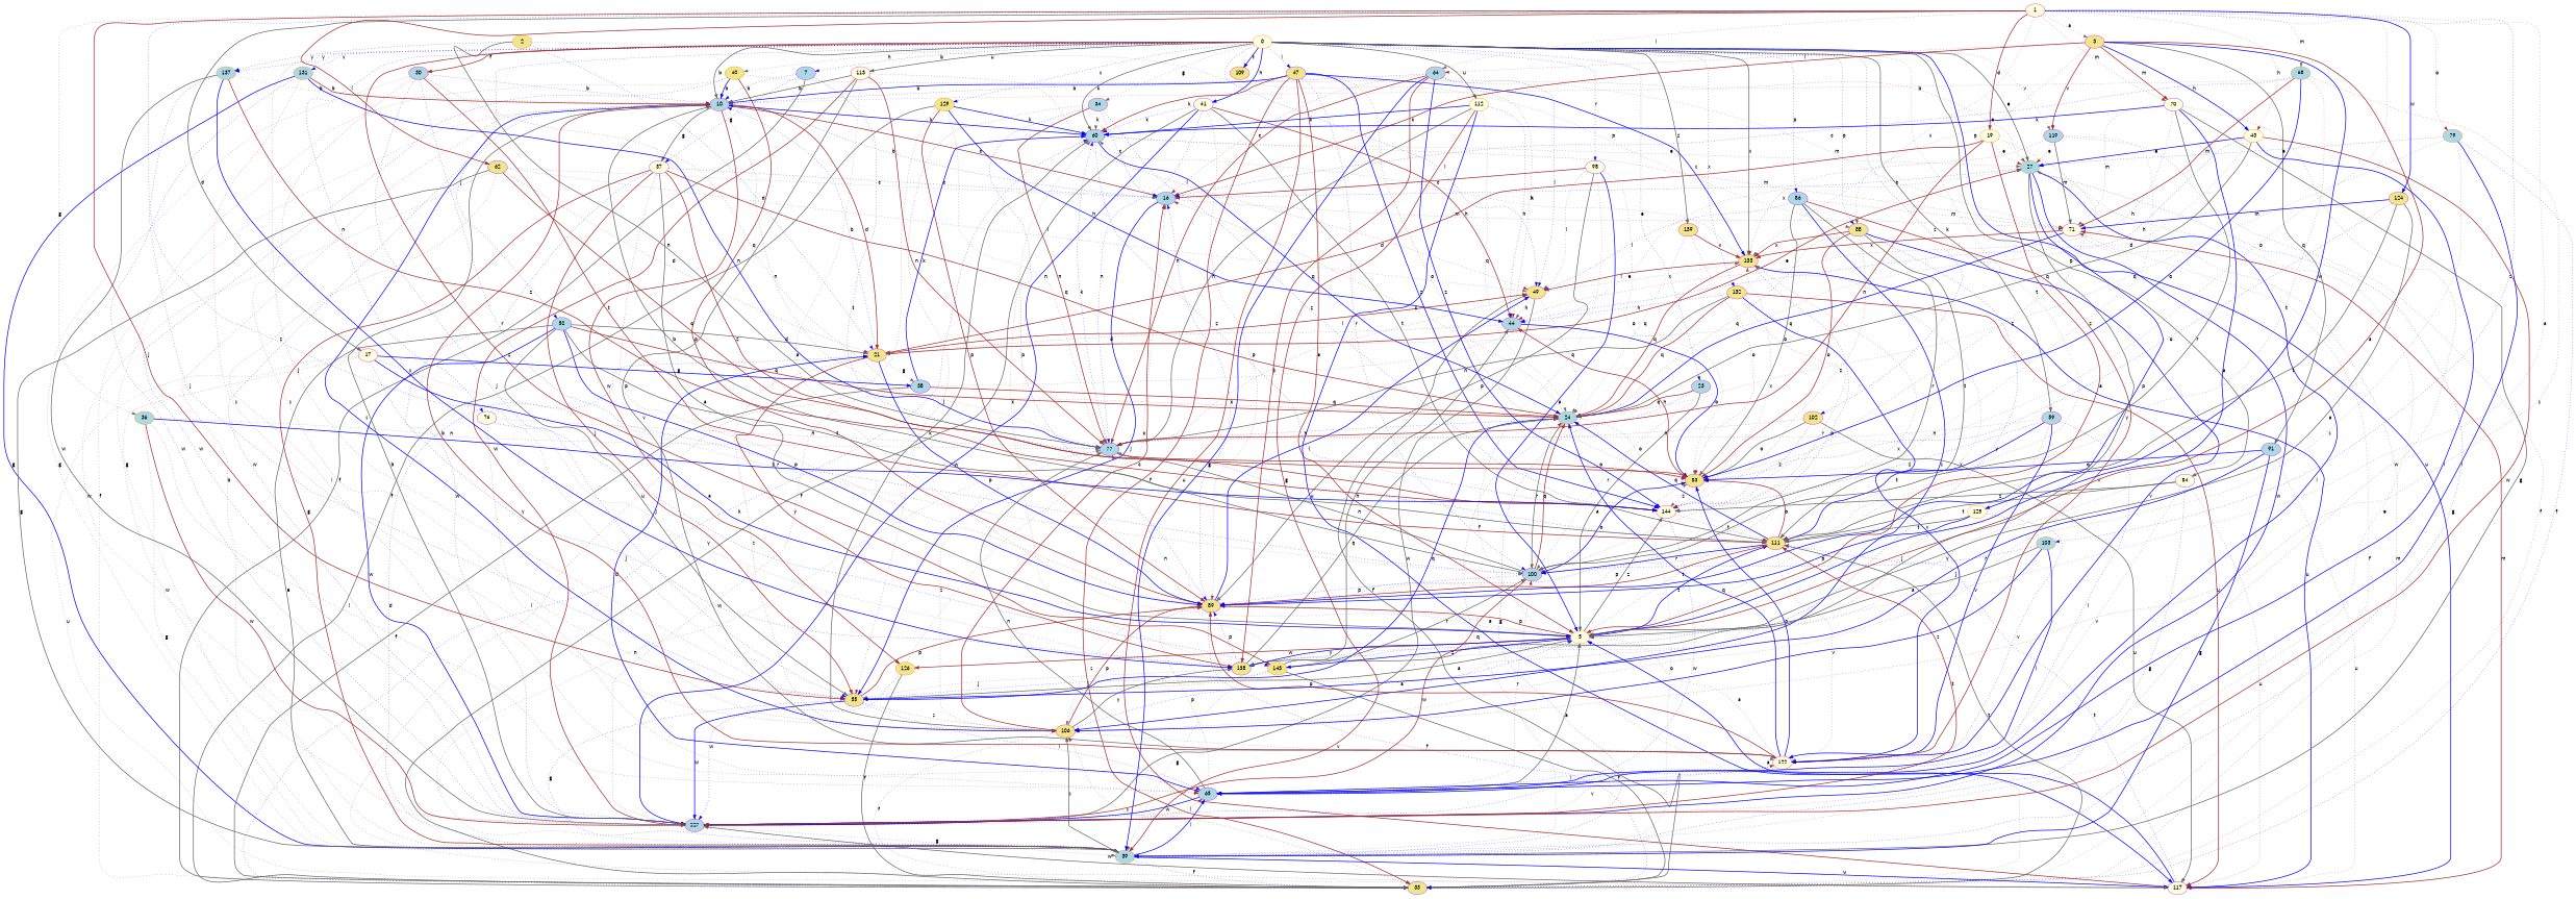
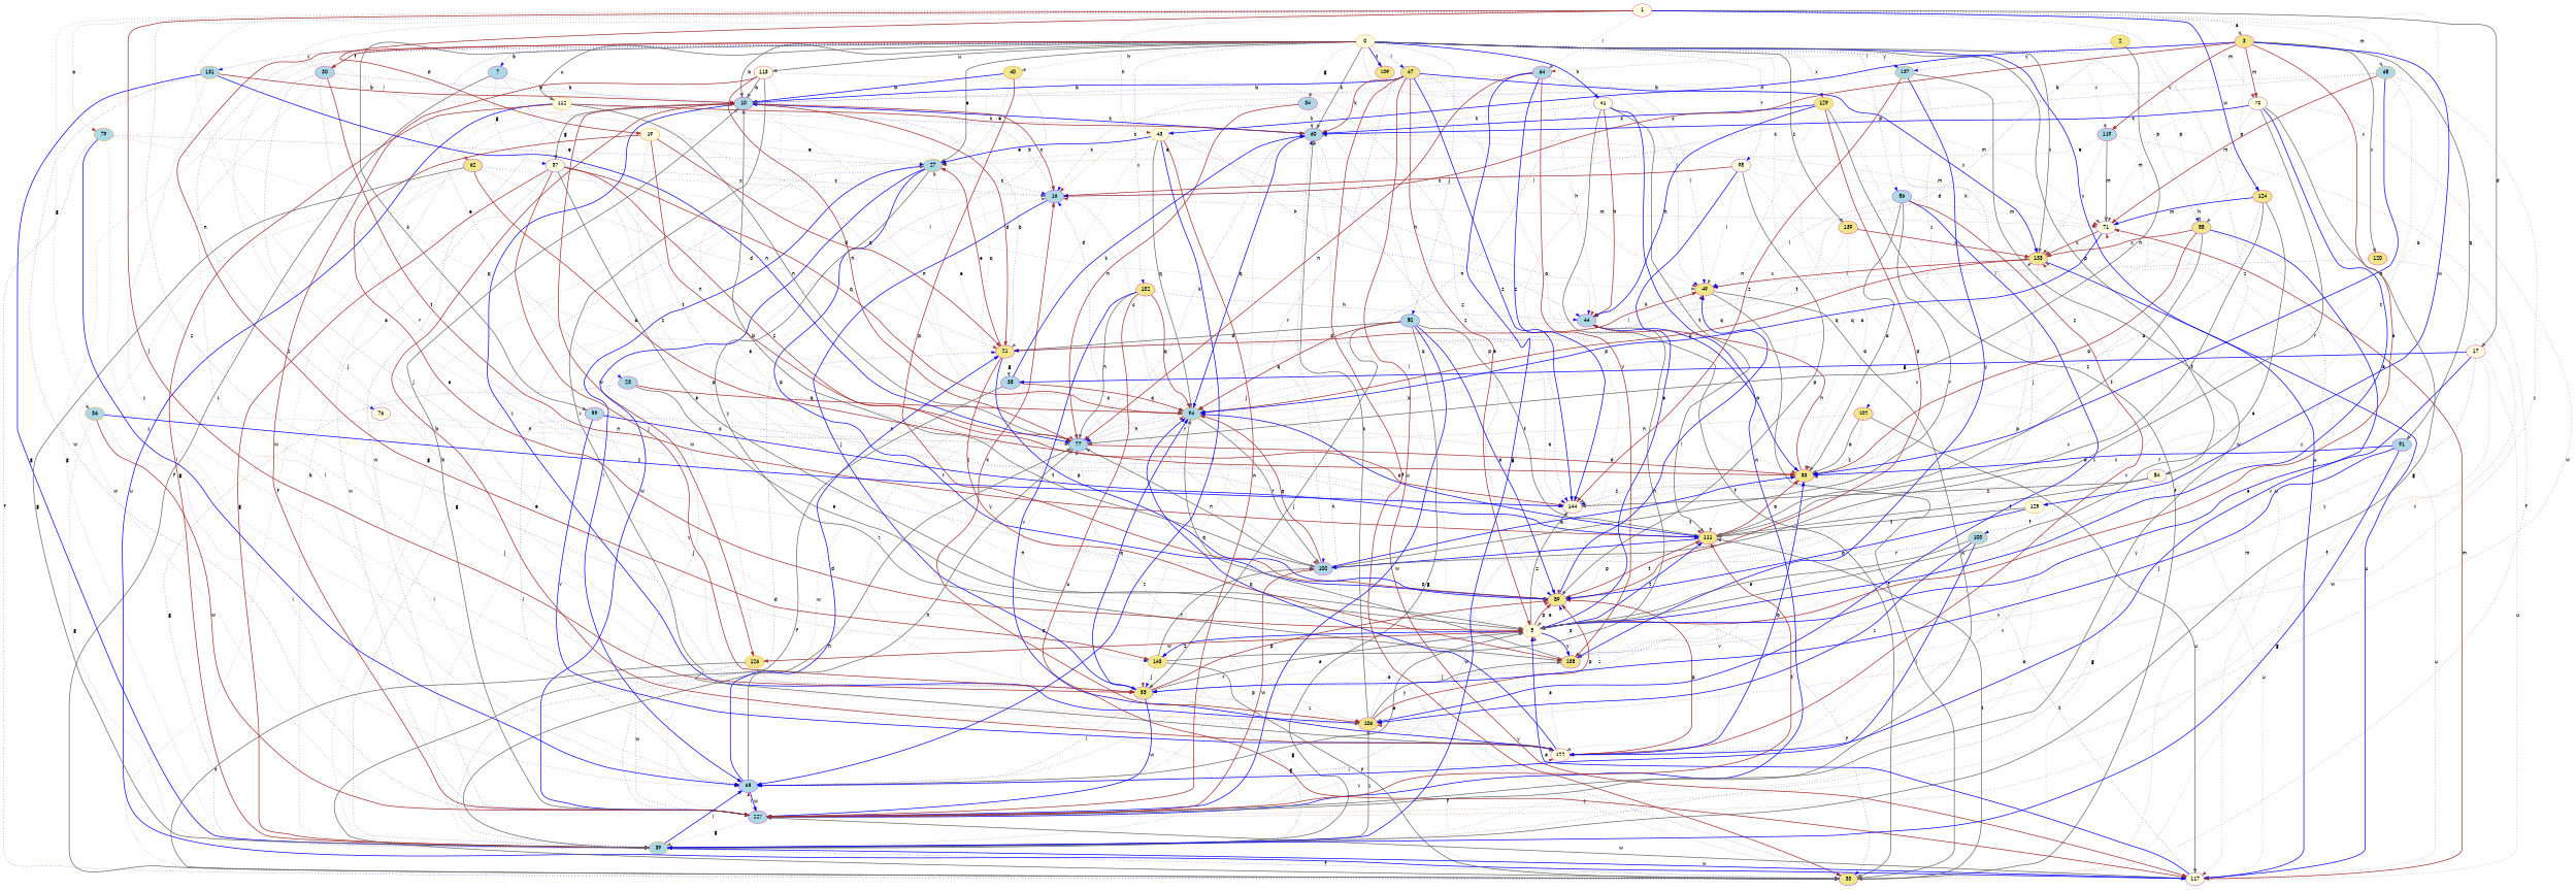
  strict digraph {
    fontname=Lato
    node [color=deeppink fillcolor=lightblue fontname=Lato style=filled]
    edge [color=blue fontname=Lato style=dotted]
    0 [color=darkorange fillcolor=lightyellow]
    7 [color=purple]
    10
    23
    27 [color=darkorange]
    30
    34
    40 [color=darkorange fillcolor=khaki]
    41 [color=purple fillcolor=lightyellow]
    47 [color=purple fillcolor=khaki]
    49 [fillcolor=khaki]
    50 [color=purple]
    55 [color=purple fillcolor=khaki]
    59
    60
    76 [color=purple fillcolor=lightyellow]
    84 [color=purple fillcolor=lightyellow]
    86 [color=purple]
    88 [color=purple fillcolor=khaki]
    98 [color=purple fillcolor=lightyellow]
    102 [fillcolor=khaki]
    109 [fillcolor=khaki]
    111 [fillcolor=khaki]
    112 [color=darkorange fillcolor=lightyellow]
    113 [fillcolor=lightyellow]
    117 [color=purple fillcolor=lightyellow]
    119
    129 [color=darkorange fillcolor=khaki]
    131 [color=darkorange]
    132 [fillcolor=khaki]
    133 [fillcolor=khaki]
    137 [color=darkorange]
    139 [fillcolor=khaki]
    143 [color=darkorange fillcolor=khaki]
    33 [color=purple fillcolor=khaki]
    37 [color=purple fillcolor=lightyellow]
    21 [fillcolor=khaki]
    77 [color=purple]
    16 [color=purple]
    126 [color=darkorange fillcolor=khaki]
    106 [fillcolor=khaki]
    n42 [label=227]
    5 [color=darkorange fillcolor=lightyellow]
    100
    39 [color=darkorange]
-   94 [color=darkorange label=24]
+   94 [color=darkorange]
    89 [color=purple fillcolor=khaki]
    138 [color=purple fillcolor=khaki]
    65 [color=purple]
    144 [fillcolor=lightyellow]
    44
    83 [fillcolor=khaki]
    122 [fillcolor=lightyellow]
    71 [color=purple fillcolor=lightyellow]
    1 [fillcolor=lightyellow]
    3 [fillcolor=khaki]
    17 [fillcolor=lightyellow]
    19 [color=darkorange fillcolor=lightyellow]
    36 [color=darkorange]
    43 [color=darkorange fillcolor=lightyellow]
    62 [color=purple fillcolor=khaki]
    64
    68 [color=darkorange]
    70 [color=purple fillcolor=lightyellow]
    79 [color=darkorange]
    103 [color=darkorange]
    124 [fillcolor=khaki]
    91 [color=purple]
+   120 [fillcolor=khaki]
    125 [color=darkorange fillcolor=lightyellow]
    38 [color=purple]
    2 [color=darkorange fillcolor=khaki]
    0 -> 7 [label=b]
    0 -> 10 [color=gray40 label=b style=bold]
    0 -> 23 [label=e]
    0 -> 27 [color=gray40 label=e style=bold]
    0 -> 30 [color=brown label=f style=bold]
    0 -> 34 [color=gray40 label=g]
    0 -> 40 [color=gray40 label=h]
    0 -> 41 [label=h style=bold]
    0 -> 47 [label=i]
    0 -> 49 [label=i]
    0 -> 50 [label=j]
    0 -> 55 [color=brown label=j]
    0 -> 59 [color=gray40 label=k style=bold]
    0 -> 60 [color=gray40 label=k style=bold]
    0 -> 76 [label=n]
    0 -> 84 [color=gray40 label=p style=bold]
    0 -> 86 [label=p]
    0 -> 88 [label=p]
    0 -> 98 [label=r]
    0 -> 102 [label=s]
    0 -> 109 [label=t style=bold]
    0 -> 111 [color=gray40 label=t]
    0 -> 112 [color=gray40 label=u style=bold]
    0 -> 113 [color=gray40 label=u style=bold]
    0 -> 117 [label=u style=bold]
    0 -> 119 [color=gray40 label=v]
    0 -> 129 [label=x]
    0 -> 131 [label=x]
    0 -> 132 [label=x]
    0 -> 133 [color=gray40 label=x style=bold]
    0 -> 137 [label=y]
    0 -> 139 [color=gray40 label=z style=bold]
    0 -> 143 [color=brown label=z style=bold]
    7 -> 10 [label=b]
    7 -> 111 [label=t]
    7 -> 33 [color=gray40 label=f style=bold]
    7 -> 37 [label=g]
    10 -> 60 [label=k style=bold]
    10 -> 33 [color=gray40 label=f]
    10 -> 37 [color=gray40 label=g style=bold]
    10 -> 21 [color=brown label=d style=bold]
    10 -> 77 [color=brown label=n]
    10 -> 16 [color=brown label=c style=bold]
    10 -> 126 [color=brown label=w style=bold]
    10 -> 106 [label=s style=bold]
    10 -> n42 [label=w]
    23 -> 5 [color=gray40 label=a style=bold]
    23 -> 100 [color=gray40 label=r]
    23 -> 39 [label=g]
    23 -> 94 [color=brown label=q style=bold]
    27 -> 16 [label=c]
    27 -> n42 [label=w style=bold]
    27 -> 39 [label=g]
    27 -> 89 [label=p style=bold]
    27 -> 138 [color=gray40 label=y style=bold]
    27 -> 65 [label=l style=bold]
    30 -> 10 [label=b]
    30 -> 55 [label=j]
    30 -> 111 [color=brown label=t style=bold]
    30 -> 106 [color=brown label=s]
    30 -> 100 [label=r]
    30 -> 39 [color=gray40 label=g]
    30 -> 94 [color=brown label=q]
    34 -> 55 [color=brown label=j]
    34 -> 60 [color=gray40 label=k]
    34 -> 77 [color=brown label=n style=bold]
    34 -> 16 [label=c]
    34 -> 89 [label=p]
    34 -> 144 [label=z]
    40 -> 10 [label=b style=bold]
    40 -> 27 [color=brown label=e]
    40 -> n42 [label=w]
    40 -> 39 [color=gray40 label=g]
    40 -> 89 [color=brown label=p style=bold]
    41 -> 60 [label=k]
    41 -> 111 [color=gray40 label=t style=bold]
    41 -> 33 [color=gray40 label=f style=bold]
    41 -> 77 [label=n]
    41 -> n42 [label=w style=bold]
    41 -> 89 [color=brown label=p]
    41 -> 44 [color=brown label=h style=bold]
    47 -> 10 [label=b style=bold]
    47 -> 60 [color=brown label=k style=bold]
    47 -> 117 [color=brown label=u style=bold]
    47 -> 133 [label=x style=bold]
    47 -> 33 [color=brown label=f style=bold]
    47 -> 5 [color=brown label=a style=bold]
    47 -> 100 [label=r]
    47 -> 144 [label=z style=bold]
    47 -> 83 [color=brown label=o]
    49 -> 133 [color=gray40 label=x]
    49 -> 33 [color=gray40 label=f style=bold]
    49 -> n42 [color=gray40 label=w style=bold]
    49 -> 94 [color=gray40 label=q]
    49 -> 44 [color=gray40 label=h]
    50 -> 55 [color=gray40 label=j style=bold]
    50 -> 111 [color=gray40 label=t style=bold]
    50 -> 21 [color=gray40 label=d style=bold]
    50 -> n42 [label=w style=bold]
-   50 -> 39 [color=gray40 label=e style=bold]
+   50 -> 39 [color=gray40 label=g style=bold]
    50 -> 94 [color=brown label=q style=bold]
    50 -> 89 [label=p style=bold]
    55 -> 106 [color=brown label=s]
    55 -> n42 [label=w style=bold]
    55 -> 5 [color=gray40 label=a style=bold]
    55 -> 39 [label=g]
    55 -> 94 [label=q style=bold]
    55 -> 89 [color=brown label=p style=bold]
    55 -> 65 [label=l]
    59 -> 55 [color=brown label=j]
    59 -> 111 [label=t style=bold]
    59 -> 77 [color=gray40 label=n]
    59 -> 65 [label=l]
    59 -> 144 [label=z]
    59 -> 122 [label=v style=bold]
    60 -> 27 [color=gray40 label=e]
    60 -> 94 [label=q style=bold]
    60 -> 144 [label=z]
    60 -> 71 [color=brown label=m]
    76 -> 55 [color=gray40 label=j]
    76 -> 77 [color=gray40 label=n]
    76 -> 138 [color=gray40 label=y]
    76 -> 65 [color=brown label=l]
    84 -> 111 [color=gray40 label=t style=bold]
    84 -> 117 [color=brown label=u]
    84 -> 39 [label=g]
    84 -> 144 [color=gray40 label=z style=bold]
    84 -> 122 [color=gray40 label=v]
    86 -> 49 [label=i]
    86 -> 106 [label=s style=bold]
    86 -> 100 [color=gray40 label=r style=bold]
    86 -> 83 [color=gray40 label=o style=bold]
    86 -> 122 [color=brown label=v style=bold]
    86 -> 71 [color=brown label=m]
    88 -> 111 [color=gray40 label=t style=bold]
    88 -> 133 [color=brown label=x style=bold]
    88 -> 94 [color=brown label=q]
    88 -> 138 [label=y]
    88 -> 144 [color=brown label=z]
    88 -> 83 [color=brown label=o style=bold]
    88 -> 122 [label=v style=bold]
    98 -> 49 [color=gray40 label=i]
    98 -> 33 [color=gray40 label=f]
    98 -> 16 [color=brown label=c style=bold]
    98 -> 5 [label=a style=bold]
    98 -> 89 [color=gray40 label=p style=bold]
    98 -> 83 [color=gray40 label=o]
    102 -> 117 [color=gray40 label=u style=bold]
    102 -> 77 [color=brown label=n]
    102 -> 144 [label=z]
    102 -> 83 [color=gray40 label=o style=bold]
    111 -> 100 [label=r style=bold]
    111 -> 94 [label=q style=bold]
    111 -> 89 [color=brown label=p]
    111 -> 83 [color=brown label=o style=bold]
    111 -> 122 [color=gray40 label=v]
-   112 -> 60 [label=k style=bold]
+   112 -> 60 [color=brown label=k style=bold]
    112 -> 117 [label=u style=bold]
    112 -> 77 [color=gray40 label=n style=bold]
    112 -> 39 [color=brown label=g style=bold]
    112 -> 94 [color=gray40 label=q]
    112 -> 44 [label=h]
    113 -> 10 [color=gray40 label=b style=bold]
    113 -> 49 [color=brown label=i]
    113 -> 77 [color=brown label=n style=bold]
    113 -> n42 [color=brown label=w style=bold]
    113 -> 5 [color=gray40 label=a]
    113 -> 122 [color=gray40 label=v style=bold]
    117 -> 111 [label=t]
    117 -> n42 [color=gray40 label=w style=bold]
    117 -> 5 [label=a style=bold]
    117 -> 71 [color=brown label=m style=bold]
    119 -> 27 [color=brown label=e]
    119 -> 133 [color=brown label=x]
    119 -> 33 [color=brown label=f]
    119 -> 144 [color=gray40 label=z]
    119 -> 71 [color=gray40 label=m style=bold]
    129 -> 60 [label=k style=bold]
    129 -> 117 [color=brown label=u]
    129 -> 33 [color=gray40 label=f style=bold]
    129 -> 77 [color=gray40 label=n]
    129 -> 89 [color=brown label=p style=bold]
    129 -> 44 [label=h style=bold]
    131 -> 10 [color=brown label=b style=bold]
    131 -> 77 [label=n style=bold]
    131 -> 106 [color=brown label=s]
    131 -> n42 [label=w]
    131 -> 39 [label=g style=bold]
    132 -> 117 [color=brown label=u style=bold]
    132 -> 77 [color=gray40 label=n style=bold]
    132 -> 100 [color=brown label=r]
    132 -> 94 [color=brown label=q style=bold]
    132 -> 44 [label=h]
    132 -> 122 [label=v style=bold]
    133 -> 49 [color=brown label=i style=bold]
    133 -> 60 [color=gray40 label=k]
    133 -> 117 [label=u style=bold]
    133 -> 94 [color=brown label=q style=bold]
    133 -> 89 [label=p]
    137 -> 10 [color=gray40 label=b]
    137 -> 55 [label=j]
    137 -> n42 [color=gray40 label=w style=bold]
    137 -> 138 [label=y style=bold]
    137 -> 144 [color=brown label=z style=bold]
    139 -> 133 [color=brown label=x style=bold]
    139 -> 94 [color=gray40 label=q]
    139 -> 83 [color=brown label=o]
    143 -> 55 [label=j]
    143 -> 33 [color=gray40 label=f style=bold]
    143 -> 77 [color=gray40 label=n]
    143 -> 100 [color=gray40 label=r style=bold]
    143 -> 39 [color=gray40 label=g]
    143 -> 44 [color=gray40 label=h style=bold]
    33 -> 60 [label=k]
    33 -> 111 [color=gray40 label=t style=bold]
    33 -> 106 [color=brown label=s]
    33 -> 71 [color=brown label=m]
    37 -> 55 [color=brown label=j style=bold]
    37 -> 16 [label=c]
    37 -> n42 [label=w]
    37 -> 5 [color=gray40 label=a style=bold]
    37 -> 39 [color=brown label=g style=bold]
    37 -> 94 [color=brown label=q style=bold]
    37 -> 89 [color=brown label=p]
    37 -> 144 [color=brown label=z style=bold]
    21 -> 10 [label=b]
    21 -> 27 [color=brown label=e style=bold]
    21 -> 49 [color=brown label=i style=bold]
    21 -> 106 [color=brown label=s]
    21 -> 89 [label=p style=bold]
    21 -> 138 [color=brown label=y style=bold]
    21 -> 38 [color=gray40 label=g]
    77 -> 49 [color=brown label=i]
    77 -> 60 [label=k]
    77 -> 106 [color=brown label=s]
    77 -> 83 [color=brown label=o style=bold]
    16 -> 10 [label=b]
    16 -> 55 [label=j style=bold]
    16 -> 71 [color=brown label=m]
    126 -> 33 [color=gray40 label=f style=bold]
    126 -> 16 [color=gray40 label=c]
    126 -> n42 [label=w]
    106 -> 60 [color=gray40 label=k style=bold]
    106 -> 33 [color=brown label=f]
    106 -> 16 [color=brown label=c style=bold]
    106 -> 5 [label=a]
    106 -> 89 [color=brown label=p style=bold]
    106 -> 138 [color=gray40 label=y style=bold]
    106 -> 122 [color=gray40 label=v]
    n42 -> 10 [color=gray40 label=b style=bold]
    n42 -> 111 [color=brown label=t style=bold]
    n42 -> 39 [color=gray40 label=g]
    n42 -> 65 [color=brown label=l]
    n42 -> 122 [color=brown label=v]
    5 -> 111 [label=t style=bold]
    5 -> 133 [color=brown label=x]
    5 -> 143 [label=z style=bold]
    5 -> 126 [color=brown label=w style=bold]
    5 -> 89 [color=brown label=p style=bold]
    5 -> 138 [label=y style=bold]
    5 -> 144 [color=gray40 label=z style=bold]
    100 -> 10 [color=gray40 label=b style=bold]
    100 -> 77 [color=gray40 label=n style=bold]
    100 -> n42 [color=brown label=w style=bold]
    100 -> 94 [color=brown label=q style=bold]
-   100 -> 89 [label=p]
+   100 -> 89 [color=gray40 label=p]
    100 -> 83 [label=o style=bold]
    39 -> 10 [color=brown label=b]
    39 -> 27 [color=gray40 label=e]
    39 -> 117 [label=u style=bold]
    39 -> 33 [label=f]
    39 -> 21 [label=d]
-   39 -> 77 [color=gray40 label=n]
+   39 -> 77 [color=gray40 label=n style=bold]
    39 -> 106 [color=gray40 label=s style=bold]
    39 -> 94 [color=brown label=q]
    39 -> 65 [label=l style=bold]
    39 -> 83 [color=gray40 label=o]
    94 -> 77 [label=n]
    94 -> 16 [color=brown label=c]
    94 -> 100 [color=gray40 label=r style=bold]
    94 -> 83 [color=brown label=o]
    89 -> 49 [label=i style=bold]
    89 -> 111 [color=brown label=t style=bold]
    89 -> 33 [label=f]
    89 -> 16 [label=c]
    89 -> 106 [color=gray40 label=s]
    89 -> 5 [color=gray40 label=a]
    138 -> 55 [color=gray40 label=j]
    138 -> 60 [color=gray40 label=k]
    138 -> 133 [color=gray40 label=x]
    138 -> 94 [color=gray40 label=q style=bold]
    138 -> 89 [label=p]
    65 -> 21 [label=d style=bold]
    65 -> 77 [color=gray40 label=n style=bold]
    65 -> n42 [label=w style=bold]
    65 -> 5 [color=gray40 label=a style=bold]
    65 -> 100 [color=brown label=r]
    65 -> 89 [color=brown label=p]
    144 -> 111 [color=brown label=t]
    144 -> 133 [color=gray40 label=x]
    144 -> n42 [label=w]
    44 -> 21 [color=brown label=d]
    44 -> 83 [label=o style=bold]
    83 -> 144 [color=gray40 label=z]
    83 -> 44 [color=brown label=h style=bold]
    122 -> 10 [color=brown label=b style=bold]
    122 -> 5 [color=brown label=a]
    122 -> 94 [label=q style=bold]
    122 -> 89 [color=brown label=p style=bold]
    122 -> 65 [label=l]
    122 -> 83 [label=o style=bold]
    71 -> 133 [color=brown label=x style=bold]
    71 -> 33 [color=gray40 label=f]
    71 -> 94 [label=q style=bold]
    1 -> 55 [color=brown label=j style=bold]
    1 -> 133 [color=gray40 label=x]
    1 -> 143 [label=z]
    1 -> 5 [color=gray40 label=a]
    1 -> 83 [color=gray40 label=o]
    1 -> 3 [color=gray40 label=a]
    1 -> 17 [color=gray40 label=d style=bold]
    1 -> 19 [color=brown label=d style=bold]
    1 -> 36 [color=gray40 label=g]
    1 -> 43 [color=brown label=h]
-   1 -> 62 [color=brown label=l style=bold]
+   1 -> 62 [color=brown label=l]
    1 -> 64 [color=gray40 label=l]
    1 -> 68 [color=gray40 label=m]
    1 -> 70 [color=brown label=m]
    1 -> 79 [color=brown label=o]
    1 -> 103 [label=s]
    1 -> 124 [label=w style=bold]
    3 -> 88 [color=gray40 label=p]
    3 -> 119 [color=brown label=v style=bold]
    3 -> 16 [color=brown label=c style=bold]
    3 -> 5 [color=brown label=a style=bold]
    3 -> 43 [label=h style=bold]
    3 -> 64 [color=brown label=l]
    3 -> 70 [color=brown label=m style=bold]
    3 -> 91 [color=gray40 label=q style=bold]
+   3 -> 120 [color=gray40 label=v style=bold]
    3 -> 125 [label=w style=bold]
    17 -> 117 [color=gray40 label=u]
    17 -> n42 [color=brown label=w]
    17 -> 5 [label=a style=bold]
    17 -> 100 [color=gray40 label=r]
    17 -> 138 [label=y]
    17 -> 38 [label=g style=bold]
    19 -> 27 [color=brown label=e]
    19 -> 21 [color=brown label=d style=bold]
    19 -> 77 [color=brown label=n style=bold]
    19 -> 5 [color=brown label=a style=bold]
    19 -> 144 [color=brown label=z]
    36 -> 77 [color=gray40 label=n]
    36 -> n42 [color=brown label=w style=bold]
    36 -> 39 [color=brown label=g]
    36 -> 65 [color=brown label=l]
    36 -> 144 [label=z style=bold]
    43 -> 27 [label=e style=bold]
    43 -> 21 [color=gray40 label=d]
    43 -> n42 [color=brown label=w style=bold]
    43 -> 94 [color=gray40 label=q style=bold]
    43 -> 65 [label=l style=bold]
    43 -> 44 [label=h]
    62 -> 49 [color=gray40 label=i]
    62 -> 21 [color=brown label=d]
    62 -> 16 [color=gray40 label=c]
    62 -> n42 [color=gray40 label=w]
    62 -> 39 [color=gray40 label=g style=bold]
    62 -> 65 [color=brown label=l]
    62 -> 83 [color=brown label=o style=bold]
    64 -> 10 [label=b]
    64 -> 49 [label=i]
    64 -> 77 [color=brown label=n style=bold]
    64 -> 16 [color=brown label=c]
    64 -> 39 [label=g style=bold]
    64 -> 138 [color=brown label=y style=bold]
    64 -> 144 [label=z style=bold]
    64 -> 44 [color=brown label=h]
    64 -> 71 [color=gray40 label=m]
    68 -> 10 [color=gray40 label=b]
    68 -> 111 [color=brown label=t]
    68 -> 16 [label=c]
    68 -> 106 [color=brown label=s]
    68 -> 83 [label=o style=bold]
    68 -> 71 [color=brown label=m style=bold]
    70 -> 60 [label=k style=bold]
    70 -> n42 [color=brown label=w]
    70 -> 5 [label=a style=bold]
    70 -> 100 [color=gray40 label=r style=bold]
    70 -> 39 [color=gray40 label=g style=bold]
    70 -> 44 [color=brown label=h]
    70 -> 71 [color=gray40 label=m]
    79 -> 27 [label=e]
    79 -> 33 [label=f]
    79 -> 106 [color=gray40 label=s]
    79 -> 94 [color=gray40 label=q]
    79 -> 65 [label=l style=bold]
    103 -> 106 [label=s style=bold]
    103 -> 5 [color=gray40 label=a style=bold]
    103 -> 100 [label=r]
    103 -> 65 [label=l style=bold]
    124 -> 111 [color=gray40 label=t style=bold]
    124 -> 5 [color=gray40 label=a style=bold]
    124 -> 83 [label=o]
    124 -> 71 [label=m style=bold]
    91 -> 55 [label=j style=bold]
    91 -> 117 [color=brown label=u]
    91 -> 39 [label=g style=bold]
    91 -> 138 [color=gray40 label=y]
    91 -> 83 [label=o style=bold]
+   120 -> 49 [label=i]
+   120 -> 122 [color=brown label=v]
    125 -> 111 [color=gray40 label=t style=bold]
    125 -> 89 [label=p style=bold]
    125 -> 122 [label=v]
    38 -> 27 [color=gray40 label=e]
    38 -> 60 [label=k style=bold]
    38 -> 33 [color=gray40 label=f style=bold]
    38 -> n42 [color=brown label=w]
    38 -> 94 [color=brown label=q style=bold]
    2 -> 88 [color=gray40 label=p]
    2 -> 137 [label=y]
    2 -> 21 [label=d]
    2 -> 77 [color=gray40 label=n style=bold]
  }
